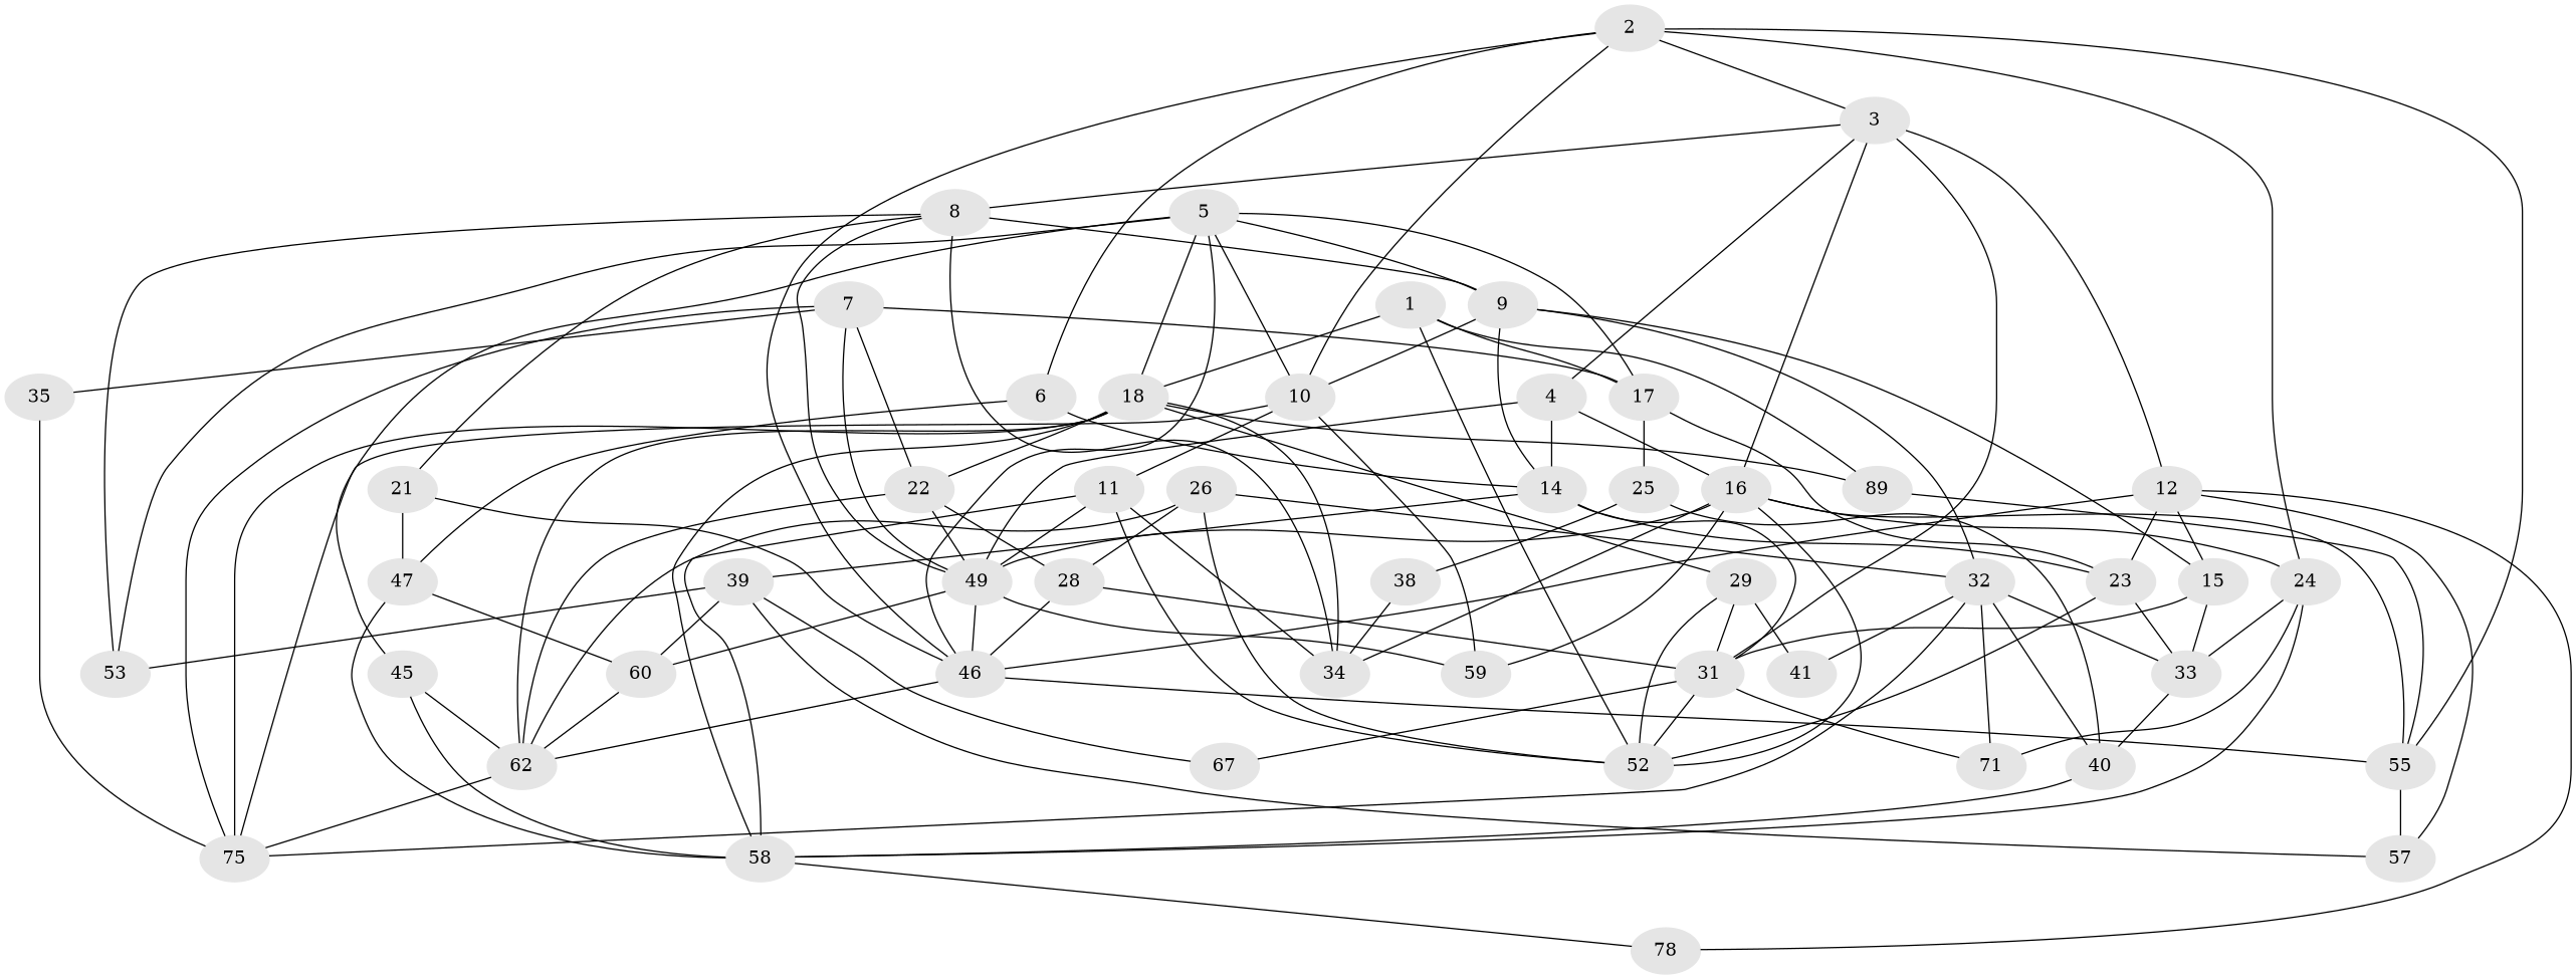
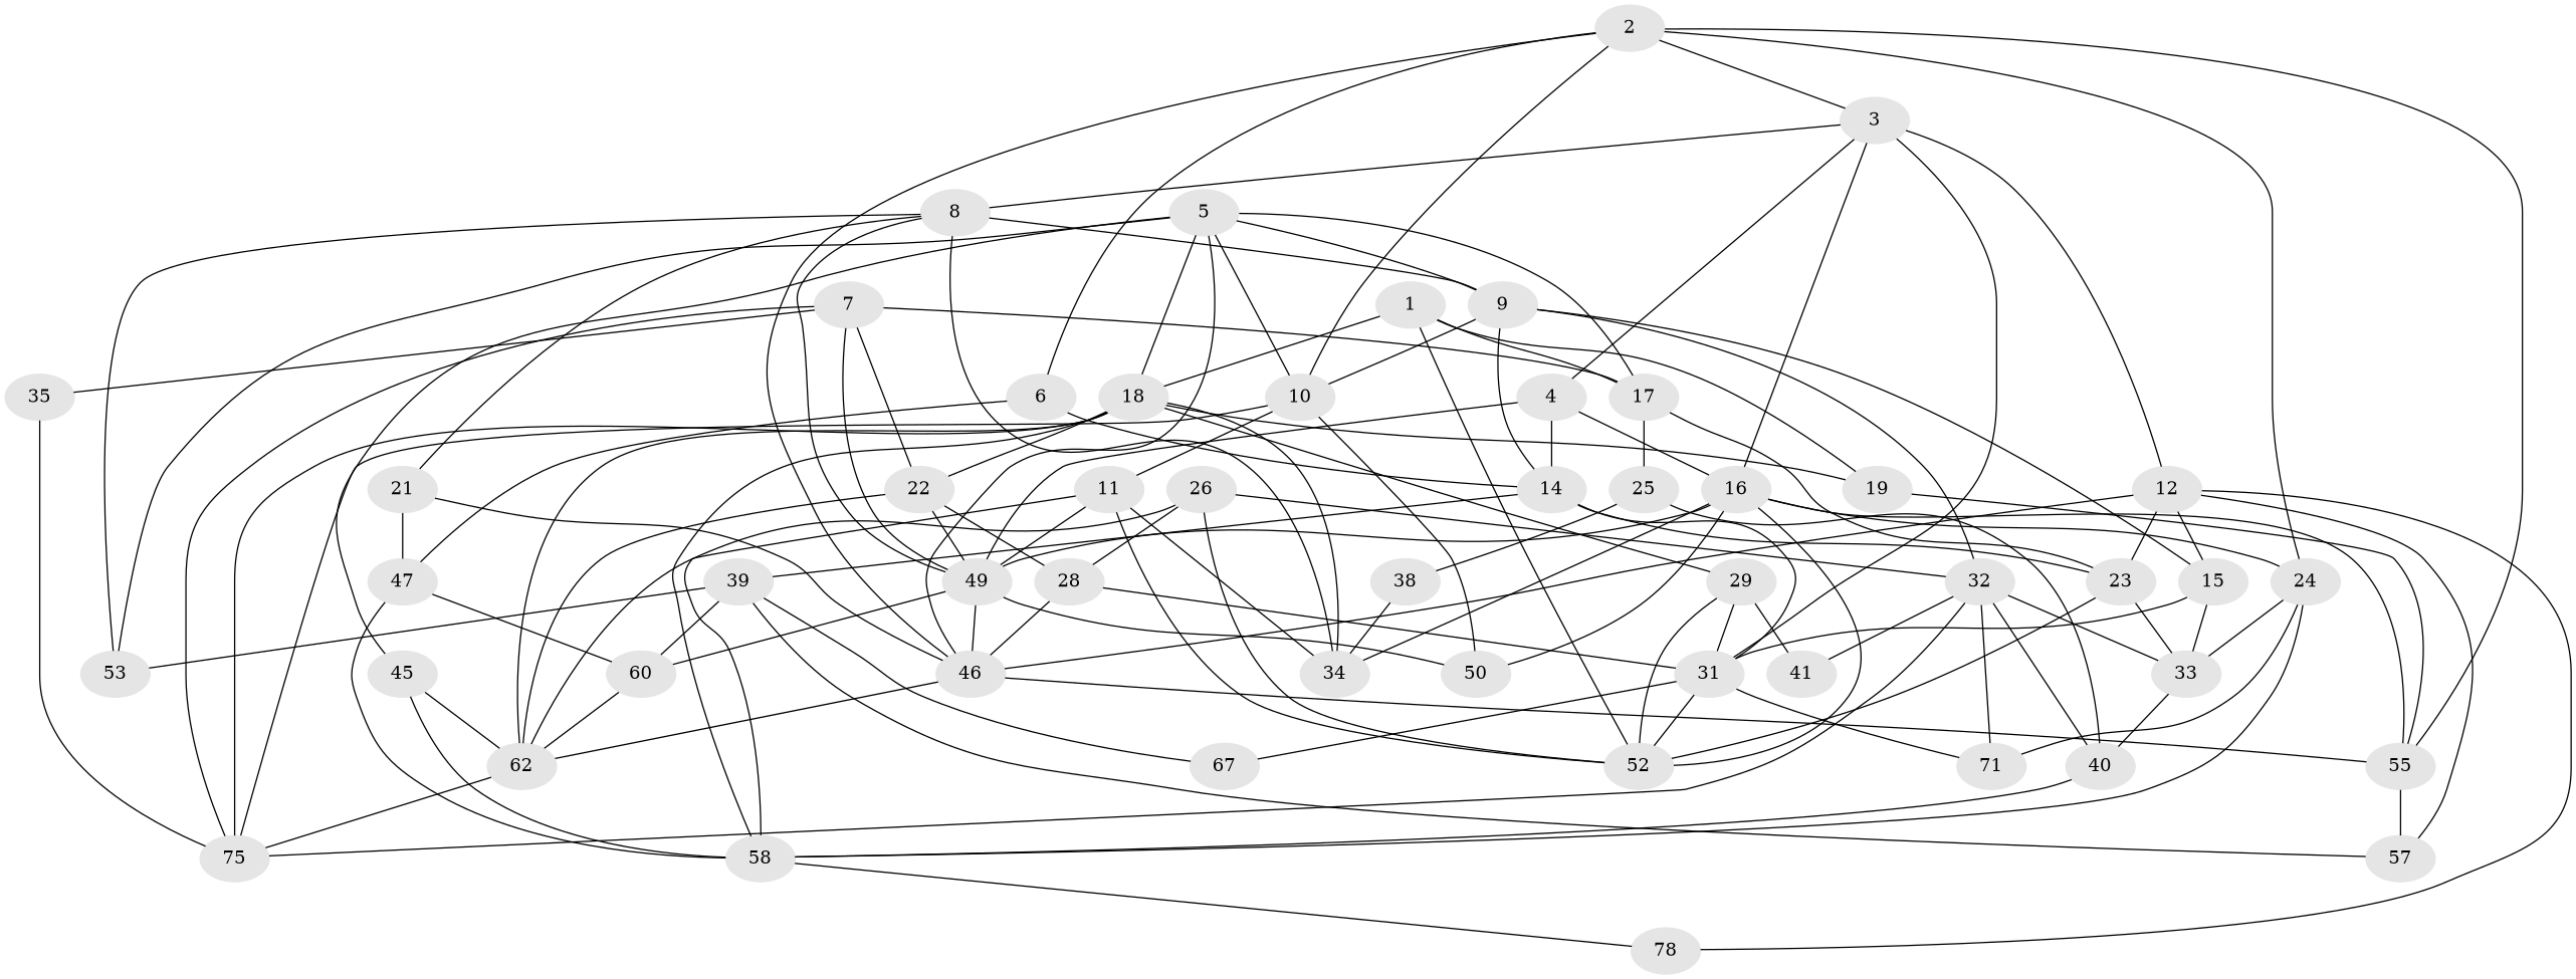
  graph {
    node [color=gray90 style=filled]
    17 [super="+20"]
    23
    25
    1
    18 [super="+61"]
-   19 [super="+48" label=89]
+   19 [super="+48"]
    52 [super="+68"]
    22
    75 [super="+76"]
    34 [super="+49"]
    58 [super="+66"]
    29 [super="+54"]
    62 [super="+69"]
    55
    2 [super="+27"]
    3 [super="+37"]
    6
    10 [super="+63"]
    24
    46 [super="+73"]
    4
    8 [super="+56"]
    12 [super="+74"]
    16 [super="+43"]
    31 [super="+42"]
    14 [super="+70"]
    47
    11 [super="+30"]
-   50 [label=59]
+   50
    71
    33 [super="+77"]
    57
    n33 [label=49 super="+65"]
    9 [super="+51"]
    53
    21 [super="+72"]
    15
    78
    67
    39
    60 [super="+64"]
    5 [super="+13"]
    45
    32 [super="+59"]
    7 [super="+36"]
    35
    28
    40
    41
    38
    26
    17 -- 23
    17 -- 25
    23 -- 52
    23 -- 33
    25 -- 40
    25 -- 38
    1 -- 17
    1 -- 18
    1 -- 19
    1 -- 52
    18 -- 19
    18 -- 22
    18 -- 75 [weight=2]
    18 -- 34 [weight=2]
    18 -- 58 [weight=2]
    18 -- 29
    18 -- 62
    19 -- 55
    22 -- 62
    22 -- n33
    22 -- 28
    58 -- 78
    29 -- 52
    29 -- 31
    29 -- 41
    62 -- 75
    55 -- 57
    2 -- 55
    2 -- 3
    2 -- 6
    2 -- 10
    2 -- 24
    2 -- 46
    3 -- 4
    3 -- 8
    3 -- 12
    3 -- 16
    3 -- 31
    6 -- 14
    6 -- 47
    10 -- 75
    10 -- 11
    10 -- 50
    24 -- 58
    24 -- 71
    24 -- 33
    46 -- 62
    46 -- 55
    4 -- 16
    4 -- 14
    4 -- n33
    8 -- 34
    8 -- n33
    8 -- 9
    8 -- 53
    8 -- 21
    12 -- 23
    12 -- 46
    12 -- 57
    12 -- 15
    12 -- 78
    16 -- 52
    16 -- 34
    16 -- 55
    16 -- 24
    16 -- 50
    16 -- n33
    31 -- 52
    31 -- 71
    31 -- 67
    14 -- 23
    14 -- 31
    14 -- 39
    47 -- 58
    47 -- 60
    11 -- 52
    11 -- 34
    11 -- 58 [weight=2]
    11 -- n33
    33 -- 40
    n33 -- 46
    n33 -- 50
    n33 -- 60
    9 -- 10
    9 -- 14
    9 -- 15
    9 -- 32
    21 -- 46
    21 -- 47
    15 -- 31
    15 -- 33
    39 -- 57
    39 -- 53
    39 -- 67
    39 -- 60
    60 -- 62
    5 -- 17
    5 -- 18
    5 -- 10
    5 -- 46
    5 -- 9
    5 -- 53
    5 -- 45
    45 -- 58
    45 -- 62
    32 -- 75
    32 -- 71
    32 -- 33
    32 -- 40
    32 -- 41
    7 -- 17
    7 -- 22
    7 -- 75
    7 -- n33
    7 -- 35
    35 -- 75
    28 -- 46
    28 -- 31
    40 -- 58
    38 -- 34
    26 -- 52
    26 -- 62
    26 -- 32
    26 -- 28
  }
